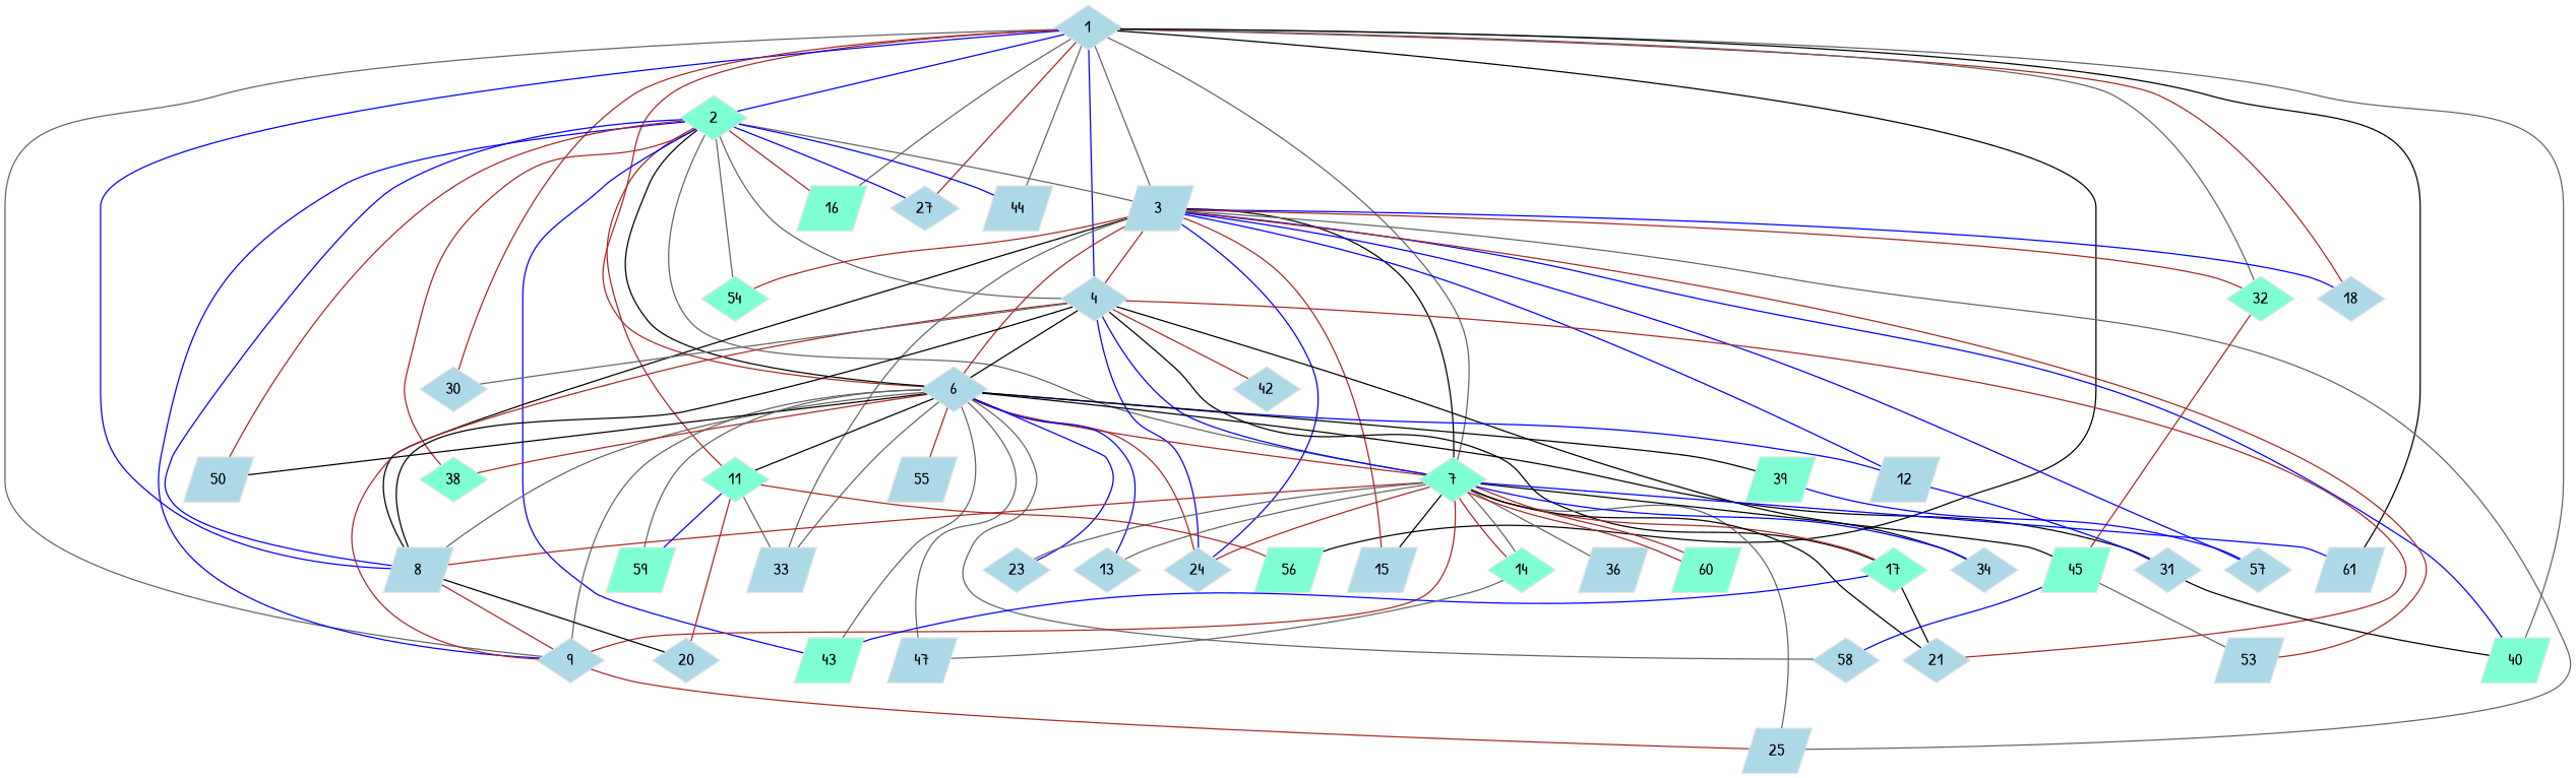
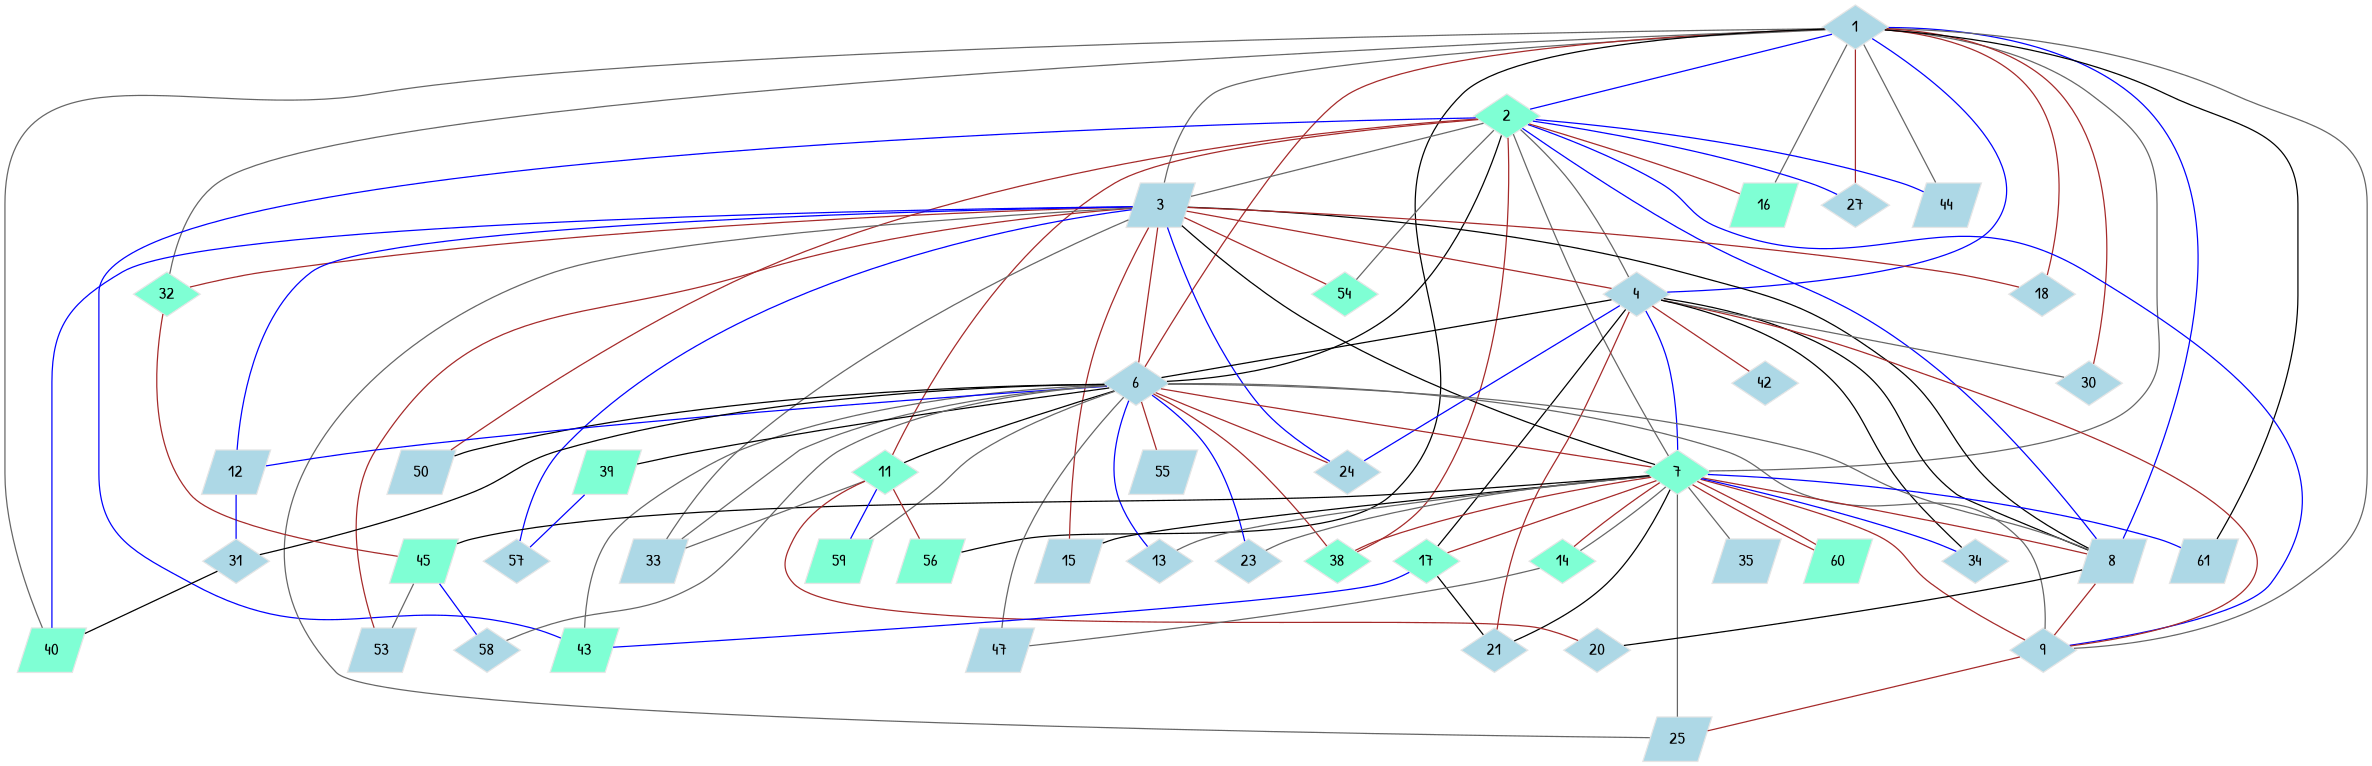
  graph {
    fontname="Patrick Hand"
    node [color=gray90 fillcolor=lightblue fontname="Patrick Hand" shape=diamond style=filled]
    edge [color=brown fontname="Patrick Hand"]
    1 [super="+30"]
    2 [fillcolor=aquamarine super="+19"]
    3 [shape=parallelogram super="+5"]
    4 [super="+22"]
    6 [super="+10"]
    7 [fillcolor=aquamarine super="+51"]
    8 [shape=parallelogram]
    9 [super="+46"]
    16 [fillcolor=aquamarine shape=parallelogram]
    18
    27
    32 [fillcolor=aquamarine]
    n13 [label=30]
    40 [fillcolor=aquamarine shape=parallelogram super="+41"]
    44 [shape=parallelogram]
    56 [fillcolor=aquamarine shape=parallelogram]
    61 [shape=parallelogram]
    11 [fillcolor=aquamarine super="+35"]
    38 [fillcolor=aquamarine super="+52"]
    43 [fillcolor=aquamarine shape=parallelogram super="+48"]
    50 [shape=parallelogram]
    54 [fillcolor=aquamarine]
    12 [shape=parallelogram]
    15 [shape=parallelogram]
    24 [super="+26"]
    33 [shape=parallelogram]
    53 [shape=parallelogram]
    57
    25 [shape=parallelogram super="+29"]
    17 [fillcolor=aquamarine]
    21 [super="+28"]
    34
    42
    13
    23
    31
    39 [fillcolor=aquamarine shape=parallelogram]
    47 [shape=parallelogram super="+49"]
    55 [shape=parallelogram]
    58
    59 [fillcolor=aquamarine shape=parallelogram]
    14 [fillcolor=aquamarine]
-   36 [shape=parallelogram]
+   36 [shape=parallelogram label=35]
    45 [fillcolor=aquamarine shape=parallelogram]
    60 [fillcolor=aquamarine shape=parallelogram]
    20
    1 -- 2 [color=blue]
    1 -- 3 [color=gray40 weight=2]
    1 -- 4 [color=blue]
    1 -- 6 [weight=2]
    1 -- 7 [color=gray40]
    1 -- 8 [color=blue]
    1 -- 9 [color=gray40]
    1 -- 16 [color=gray40]
    1 -- 18 [weight=2]
    1 -- 27
    1 -- 32 [color=gray40]
    1 -- n13
    1 -- 40 [color=gray40]
    1 -- 44 [color=gray40]
    1 -- 56 [color=black]
    1 -- 61 [color=black]
    2 -- 3 [color=gray40 weight=3]
    2 -- 4 [color=gray40 weight=2]
    2 -- 6 [color=black weight=2]
    2 -- 7 [color=gray40]
    2 -- 8 [color=blue]
    2 -- 9 [color=blue]
    2 -- 16
    2 -- 27 [color=blue]
    2 -- 44 [color=blue]
    2 -- 11
    2 -- 38
    2 -- 43 [color=blue]
    2 -- 50
    2 -- 54 [color=gray40]
    3 -- 4 [weight=2]
    3 -- 6 [weight=4]
    3 -- 7 [color=black weight=2]
    3 -- 8 [color=black weight=2]
-   3 -- 18 [color=blue]
+   3 -- 18
    3 -- 32
    3 -- 40 [color=blue]
    3 -- 54
    3 -- 12 [color=blue]
    3 -- 15
    3 -- 24 [color=blue]
    3 -- 33 [color=gray40]
    3 -- 53
    3 -- 57 [color=blue]
    3 -- 25 [color=gray40 weight=2]
    4 -- 6 [color=black weight=2]
    4 -- 7 [color=blue]
    4 -- 8 [color=black]
    4 -- 9
    4 -- n13 [color=gray40]
    4 -- 24 [color=blue]
    4 -- 17 [color=black]
    4 -- 21
    4 -- 34 [color=black]
    4 -- 42
    6 -- 7 [weight=2]
    6 -- 8 [color=gray40 weight=2]
    6 -- 9 [color=gray40 weight=2]
    6 -- 11 [color=black]
    6 -- 38
    6 -- 43 [color=gray40]
    6 -- 50 [color=black]
    6 -- 12 [color=blue]
    6 -- 24
    6 -- 33 [color=gray40]
    6 -- 13 [color=blue]
    6 -- 23 [color=blue]
    6 -- 31 [color=black]
    6 -- 39 [color=black]
    6 -- 47 [color=gray40 weight=2]
    6 -- 55 [weight=2]
    6 -- 58 [color=gray40]
    6 -- 59 [color=gray40]
    7 -- 8
    7 -- 9 [weight=2]
    7 -- 61 [color=blue]
-   7 -- 24
+   7 -- 38
    7 -- 15 [color=black]
    7 -- 25 [color=gray40 weight=2]
    7 -- 17
    7 -- 21 [color=black]
    7 -- 34 [color=blue]
    7 -- 13 [color=gray40]
    7 -- 23 [color=gray40]
    7 -- 14
    7 -- 14 [color=gray40]
    7 -- 36 [color=gray40]
    7 -- 45 [color=black]
    7 -- 60
    7 -- 60
    8 -- 9
    8 -- 20 [color=black]
    9 -- 25
    32 -- 45
    11 -- 56
    11 -- 33 [color=gray40]
    11 -- 59 [color=blue]
    11 -- 20
    12 -- 31 [color=blue]
    17 -- 43 [color=blue]
    17 -- 21 [color=black]
    31 -- 40 [color=black]
    39 -- 57 [color=blue]
    14 -- 47 [color=gray40]
    45 -- 53 [color=gray40]
    45 -- 58 [color=blue]
  }
